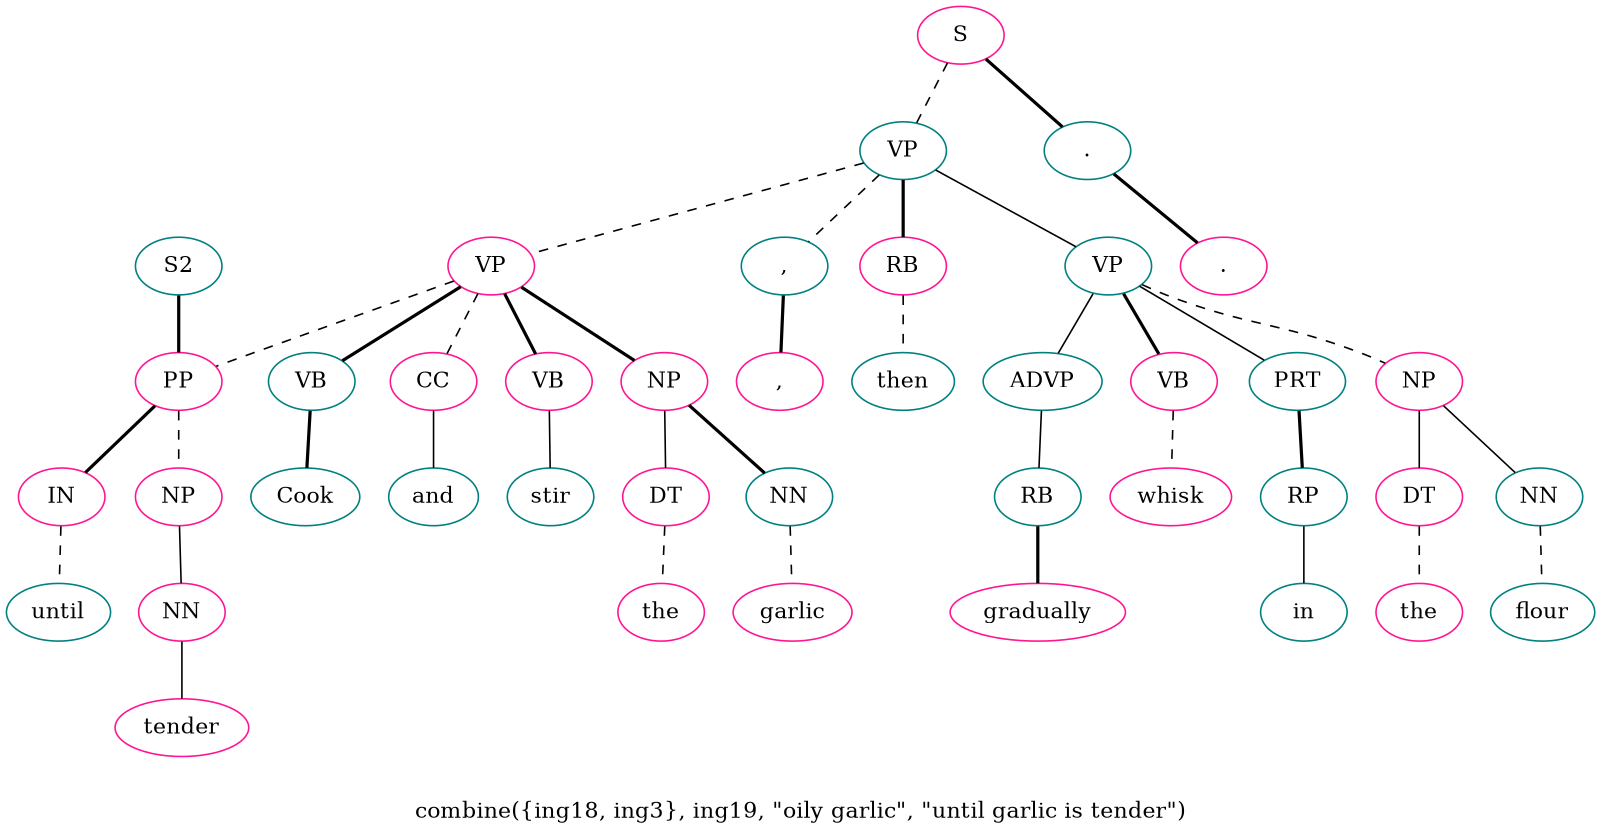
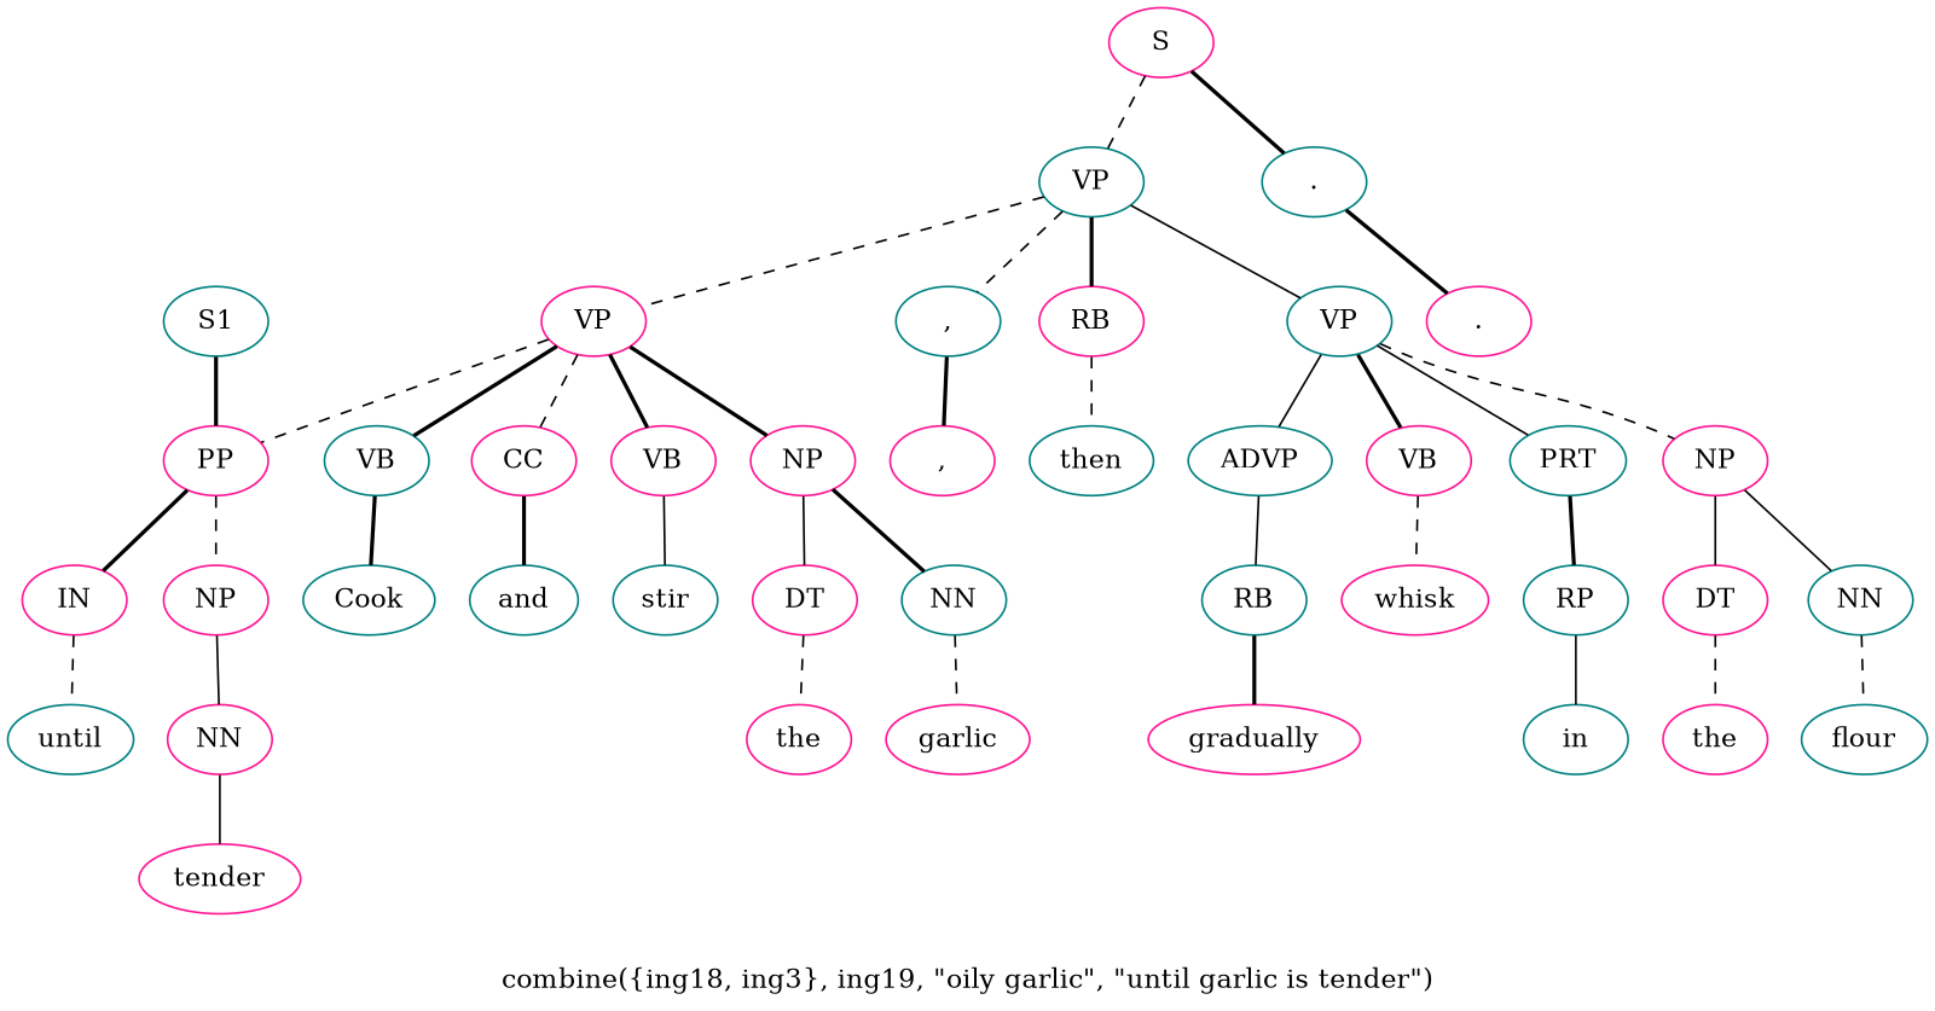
  graph {
    label="combine({ing18, ing3}, ing19, \"oily garlic\", \"until garlic is tender\")"
    node [color=deeppink]
    edge [style=bold]
-   n1 [color=teal label=S2]
+   n1 [color=teal label=S1]
    n2 [label=PP]
    n3 [label=S]
    n4 [color=teal label=VP]
    n5 [color=teal label="."]
    n6 [label=VP]
    n7 [color=teal label=","]
    n8 [label=RB]
    n9 [color=teal label=VP]
    n10 [label="."]
    n11 [color=teal label=VB]
    n12 [label=CC]
    n13 [label=VB]
    n14 [label=NP]
    n15 [label=","]
    n16 [color=teal label=then]
    n17 [color=teal label=ADVP]
    n18 [label=VB]
    n19 [color=teal label=PRT]
    n20 [label=NP]
    n21 [color=teal label=Cook]
    n22 [color=teal label=and]
    n23 [color=teal label=stir]
    n24 [label=DT]
    n25 [color=teal label=NN]
    n26 [label=IN]
    n27 [label=NP]
    n28 [label=the]
    n29 [label=garlic]
    n30 [color=teal label=until]
    n31 [label=NN]
    n32 [label=tender]
    n33 [color=teal label=RB]
    n34 [label=whisk]
    n35 [color=teal label=RP]
    n36 [label=DT]
    n37 [color=teal label=NN]
    n38 [label=gradually]
    n39 [color=teal label=in]
    n40 [label=the]
    n41 [color=teal label=flour]
    n1 -- n2
    n2 -- n26
    n2 -- n27 [style=dashed]
    n3 -- n4 [style=dashed]
    n3 -- n5
    n4 -- n6 [style=dashed]
    n4 -- n7 [style=dashed]
    n4 -- n8
    n4 -- n9 [style=solid]
    n5 -- n10
    n6 -- n2 [style=dashed]
    n6 -- n11
    n6 -- n12 [style=dashed]
    n6 -- n13
    n6 -- n14
    n7 -- n15
    n8 -- n16 [style=dashed]
    n9 -- n17 [style=solid]
    n9 -- n18
    n9 -- n19 [style=solid]
    n9 -- n20 [style=dashed]
    n11 -- n21
-   n12 -- n22 [style=solid]
+   n12 -- n22
    n13 -- n23 [style=solid]
    n14 -- n24 [style=solid]
    n14 -- n25
    n17 -- n33 [style=solid]
    n18 -- n34 [style=dashed]
    n19 -- n35
    n20 -- n36 [style=solid]
    n20 -- n37 [style=solid]
    n24 -- n28 [style=dashed]
    n25 -- n29 [style=dashed]
    n26 -- n30 [style=dashed]
    n27 -- n31 [style=solid]
    n31 -- n32 [style=solid]
    n33 -- n38
    n35 -- n39 [style=solid]
    n36 -- n40 [style=dashed]
    n37 -- n41 [style=dashed]
  }
